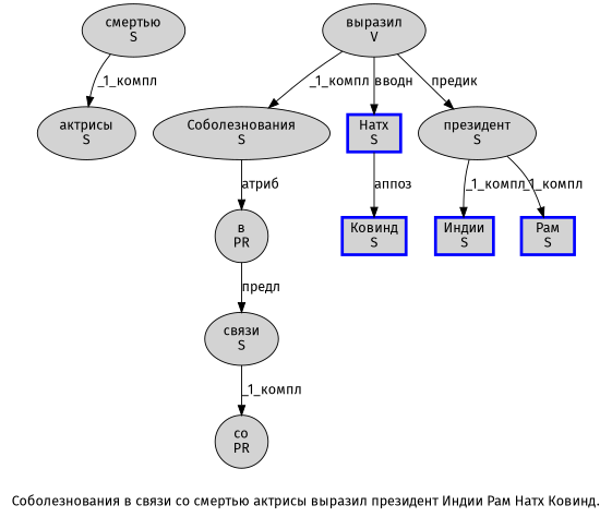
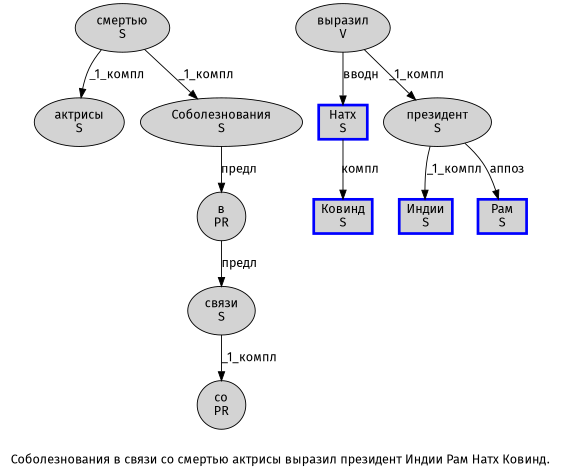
  digraph {
    fontname="Fira Sans"
    label="Соболезнования в связи со смертью актрисы выразил президент Индии Рам Натх‏ Ковинд."
    node [fillcolor=lightgray fontname="Fira Sans" penwidth=1 shape=ellipse style=filled]
    edge [fontname="Fira Sans"]
    n1 [label="Соболезнования\nS"]
    n2 [label="в\nPR"]
    n3 [label="связи\nS"]
    n4 [label="со\nPR"]
    n5 [label="смертью\nS"]
    n6 [label="актрисы\nS"]
    n7 [label="выразил\nV"]
    n8 [label="президент\nS"]
    n9 [color=blue label="Натх\nS" penwidth=3 shape=box]
    n10 [color=blue label="Индии\nS" penwidth=3 shape=box]
    n11 [color=blue label="Рам\nS" penwidth=3 shape=box]
    n12 [color=blue label="Ковинд\nS" penwidth=3 shape=box]
-   n1 -> n2 [label="атриб"]
+   n1 -> n2 [label="предл"]
    n2 -> n3 [label="предл"]
    n3 -> n4 [label="_1_компл"]
    n5 -> n6 [label="_1_компл"]
-   n7 -> n1 [label="_1_компл"]
-   n7 -> n8 [label="предик"]
+   n5 -> n1 [label="_1_компл"]
+   n7 -> n8 [label="_1_компл"]
    n7 -> n9 [label="вводн"]
    n8 -> n10 [label="_1_компл"]
-   n8 -> n11 [label="_1_компл"]
-   n9 -> n12 [label="аппоз"]
+   n8 -> n11 [label="аппоз"]
+   n9 -> n12 [label="компл"]
  }
